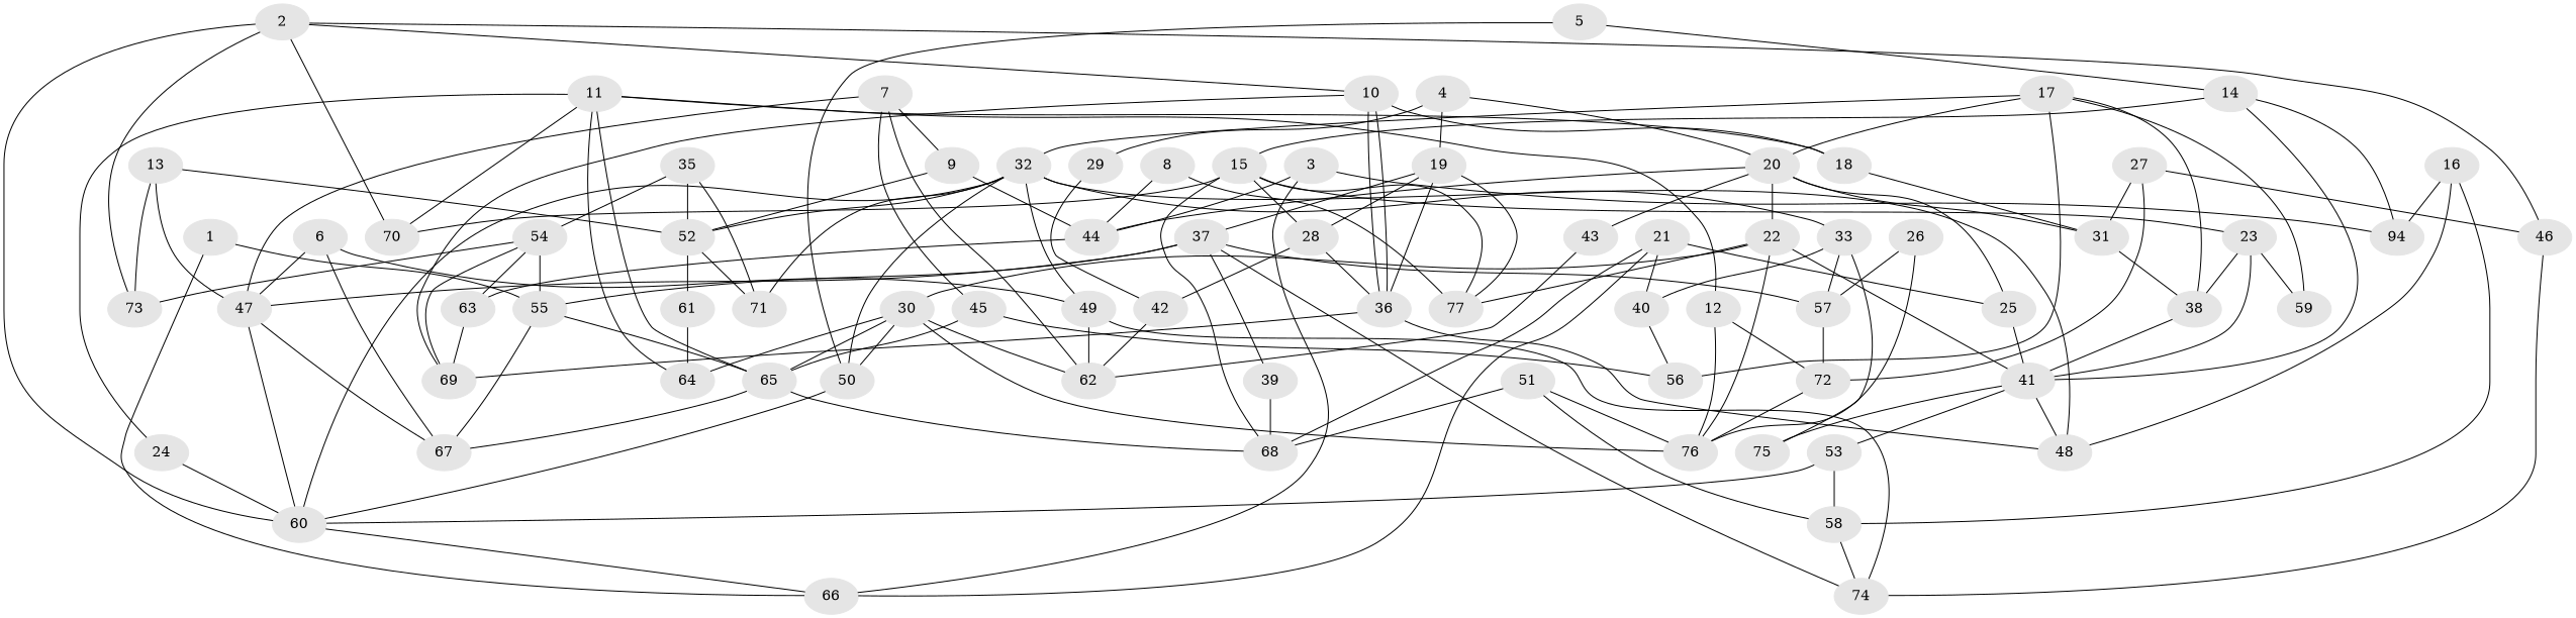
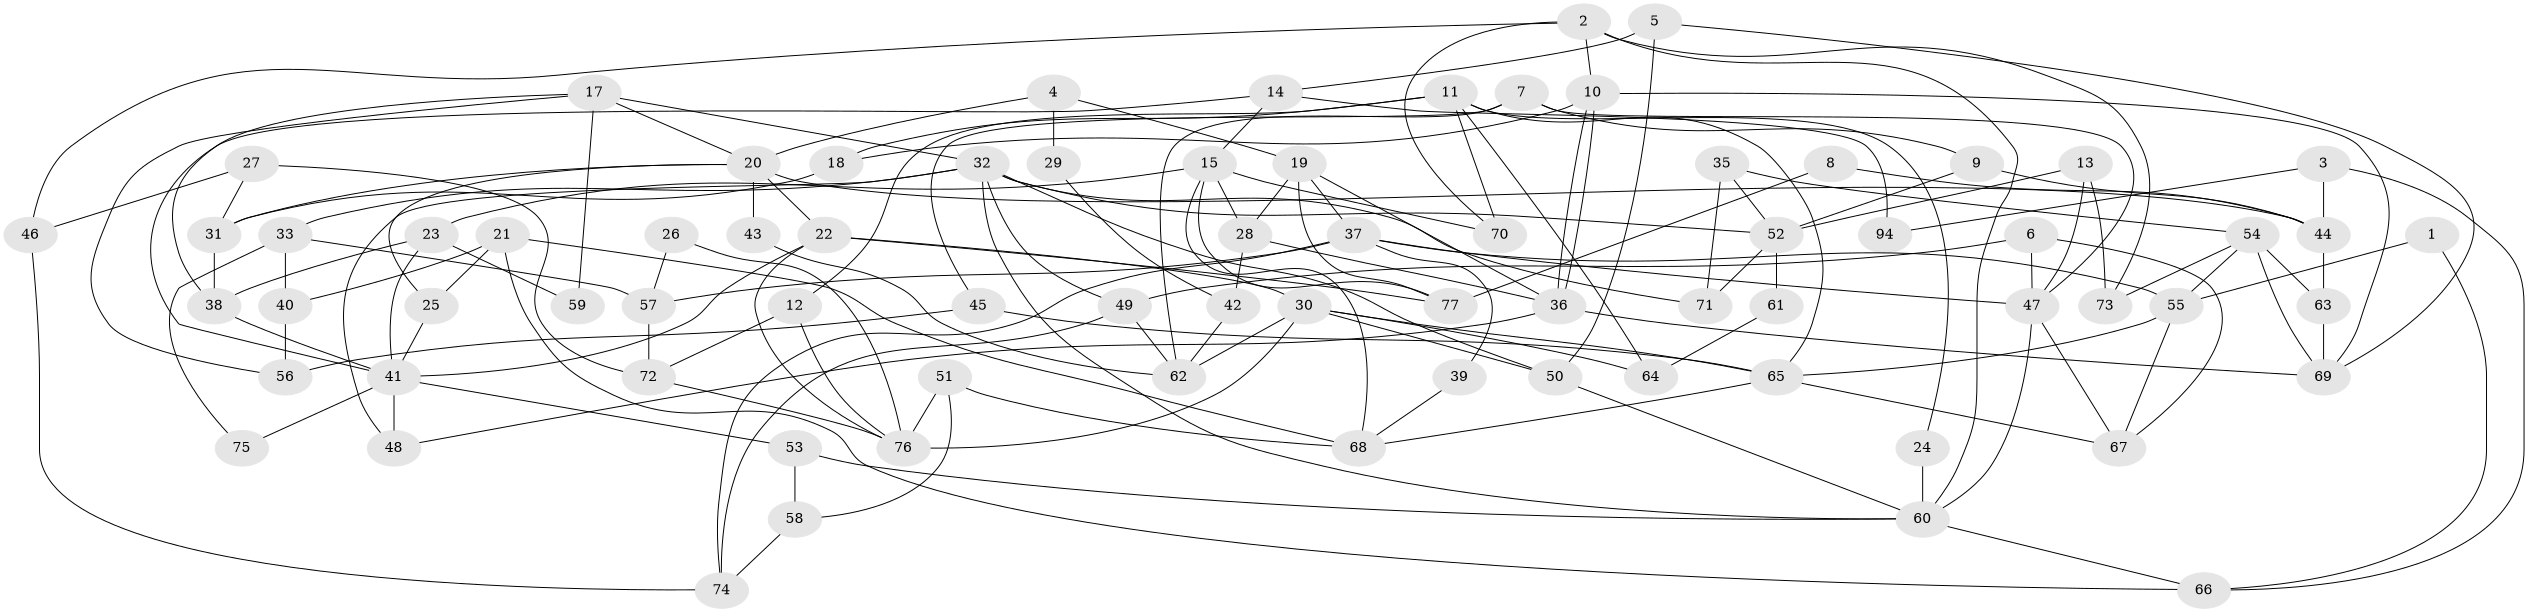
  graph {
    node [color=gray90 style=filled]
    1
    55
    66
    67
    65
    2
    10
    46
    60
    70
    73
    69
    18
    36
    74
    3
    n17 [label=94]
    44
    63
    4
    19
    20
    29
    28
    77
    37
    31
    22
    25
    43
    42
    5
    14
    50
    15
    41
    6
    47
    49
    62
    7
    9
    45
    52
    56
    8
    61
    71
    48
    11
    12
    24
    64
    72
    76
    68
    13
    23
    75
    53
    38
    59
-   16
    58
    17
    32
    33
    57
    39
    30
    21
    40
    26
    27
    35
    54
    51
    1 -- 55
    1 -- 66
    55 -- 67
    55 -- 65
    65 -- 67
    65 -- 68
    2 -- 10
    2 -- 46
    2 -- 60
    2 -- 70
    2 -- 73
    10 -- 69
    10 -- 18
    10 -- 36
    10 -- 36
    46 -- 74
    60 -- 66
    18 -- 31
    36 -- 69
    36 -- 48
    3 -- 66
    3 -- n17
    3 -- 44
    44 -- 63
    63 -- 69
    4 -- 19
    4 -- 20
    4 -- 29
    19 -- 36
    19 -- 28
    19 -- 77
    19 -- 37
    20 -- 44
    20 -- 31
    20 -- 22
    20 -- 25
    20 -- 43
    29 -- 42
    28 -- 36
    28 -- 42
    37 -- 55
    37 -- 74
    37 -- 47
    37 -- 57
    37 -- 39
    31 -- 38
    22 -- 77
    22 -- 41
    22 -- 76
    22 -- 30
    25 -- 41
    43 -- 62
    42 -- 62
+   5 -- 69
    5 -- 14
    5 -- 50
    14 -- n17
    14 -- 15
    14 -- 41
    50 -- 60
    15 -- 70
    15 -- 28
    15 -- 77
    15 -- 68
    15 -- 23
    41 -- 48
    41 -- 75
    41 -- 53
    6 -- 67
    6 -- 47
    6 -- 49
    47 -- 67
    47 -- 60
    49 -- 74
    49 -- 62
    7 -- 47
    7 -- 62
    7 -- 9
    7 -- 45
    9 -- 44
    9 -- 52
    45 -- 65
    45 -- 56
    52 -- 61
    52 -- 71
    8 -- 44
    8 -- 77
    61 -- 64
    11 -- 65
    11 -- 70
    11 -- 18
    11 -- 12
    11 -- 24
    11 -- 64
    12 -- 72
    12 -- 76
    24 -- 60
    72 -- 76
    13 -- 73
    13 -- 47
    13 -- 52
    23 -- 41
    23 -- 38
    23 -- 59
    53 -- 60
    53 -- 58
    38 -- 41
-   16 -- n17
-   16 -- 48
-   16 -- 58
    58 -- 74
    17 -- 20
    17 -- 56
    17 -- 38
    17 -- 59
    17 -- 32
    32 -- 60
    32 -- 50
    32 -- 49
    32 -- 52
    32 -- 71
    32 -- 48
    32 -- 33
    33 -- 75
    33 -- 57
    33 -- 40
    57 -- 72
    39 -- 68
    30 -- 65
    30 -- 50
    30 -- 62
    30 -- 64
    30 -- 76
    21 -- 66
    21 -- 25
    21 -- 68
    21 -- 40
    40 -- 56
    26 -- 76
    26 -- 57
    27 -- 46
    27 -- 31
    27 -- 72
    35 -- 52
    35 -- 71
    35 -- 54
    54 -- 55
    54 -- 73
    54 -- 69
    54 -- 63
    51 -- 76
    51 -- 68
    51 -- 58
  }
